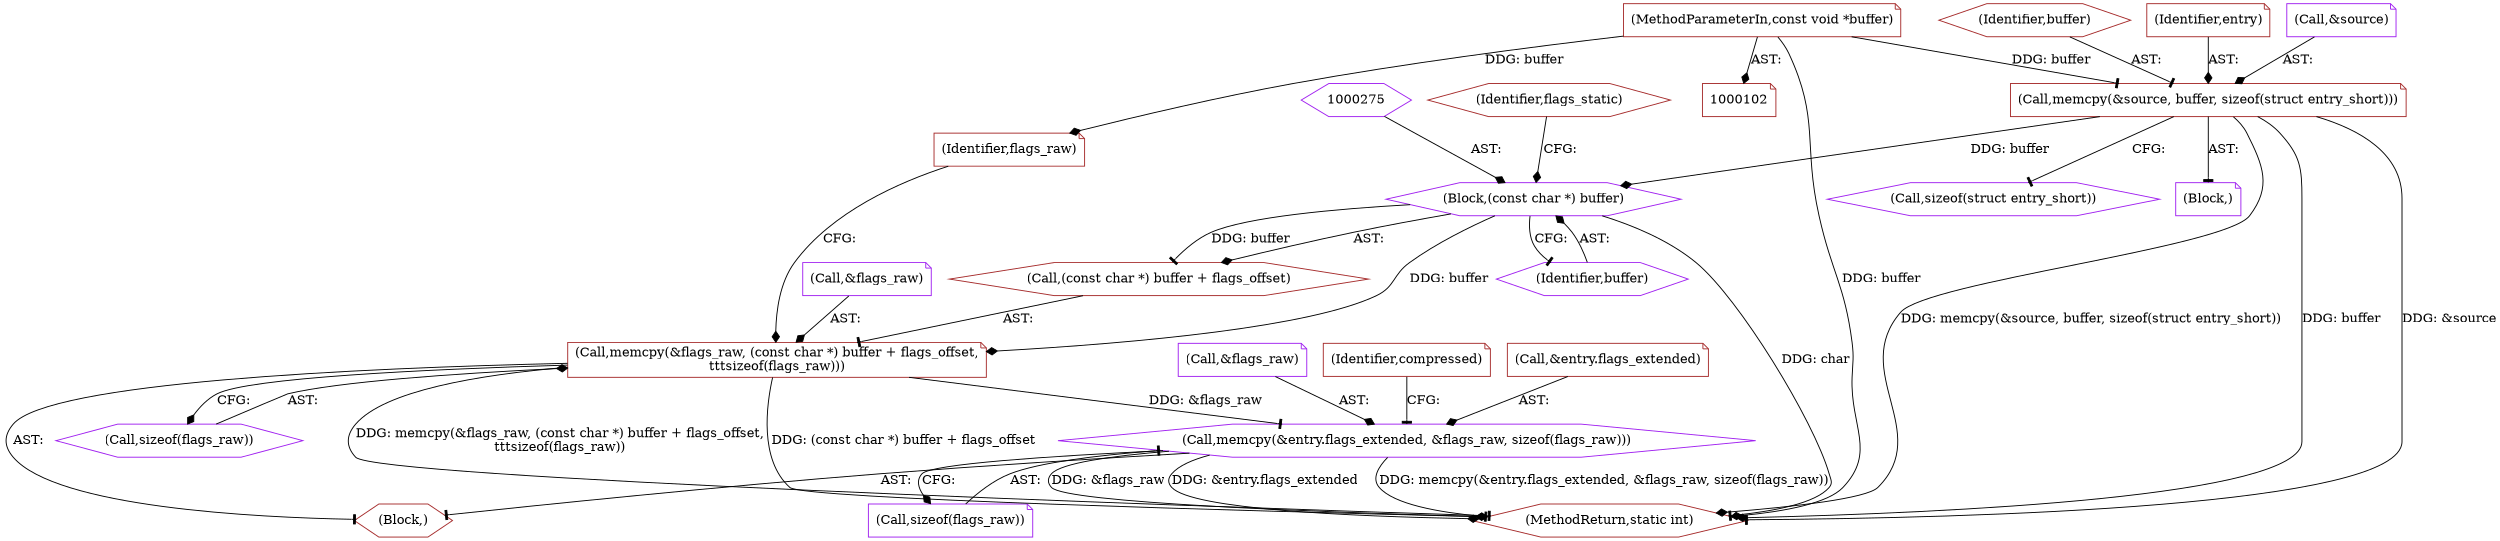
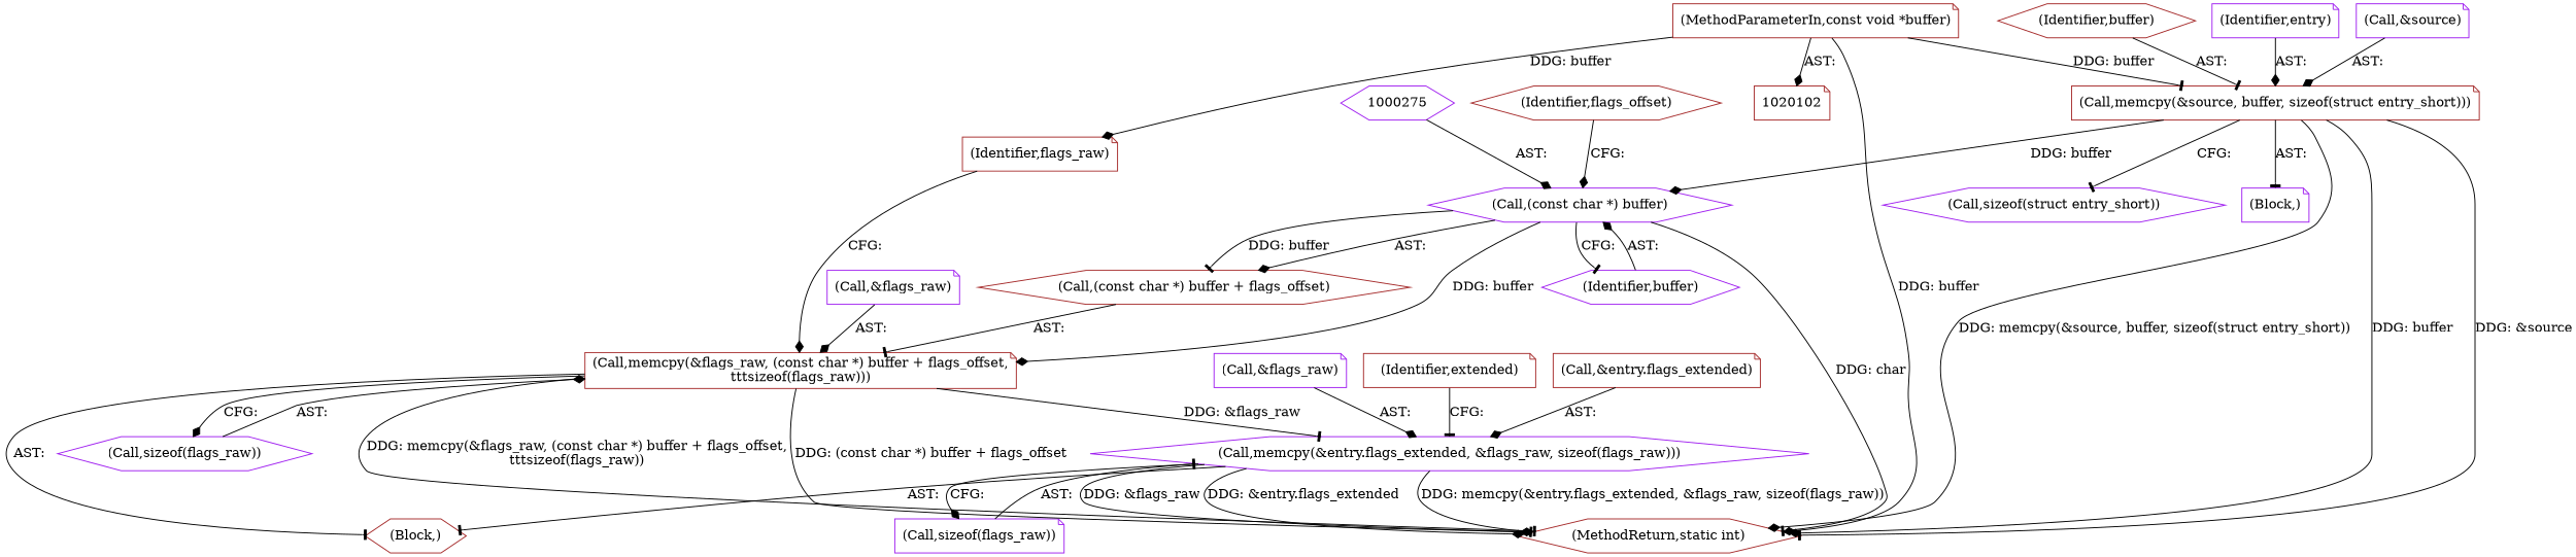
  digraph {
    node [color=brown shape=note]
    edge [arrowhead=diamond]
    n1 [color=purple label="(Call,memcpy(&entry.flags_extended, &flags_raw, sizeof(flags_raw)))" shape=hexagon]
    n2 [label="(Block,)" shape=hexagon]
    n3 [label="(MethodReturn,static int)" shape=hexagon]
    n4 [color=purple label="(Call,sizeof(flags_raw))"]
    n5 [label="(Call,memcpy(&flags_raw, (const char *) buffer + flags_offset,\n\t\t\tsizeof(flags_raw)))"]
    n6 [color=purple label="(Call,sizeof(flags_raw))" shape=hexagon]
-   n7 [color=purple label="(Block,(const char *) buffer)" shape=hexagon]
+   n7 [color=purple label="(Call,(const char *) buffer)" shape=hexagon]
    n8 [label="(Call,(const char *) buffer + flags_offset)" shape=hexagon]
    n9 [color=purple label="(Identifier,buffer)" shape=hexagon]
    n10 [label="(Call,memcpy(&source, buffer, sizeof(struct entry_short)))"]
    n11 [color=purple label="(Call,sizeof(struct entry_short))" shape=hexagon]
    n12 [color=purple label="(Block,)"]
    n13 [label="(MethodParameterIn,const void *buffer)"]
-   1000102
+   1000102 [label=1020102]
    n15 [label="(Identifier,flags_raw)"]
-   n16 [label="(Identifier,compressed)"]
+   n16 [label="(Identifier,extended)"]
    n17 [label="(Identifier,buffer)" shape=hexagon]
-   n18 [label="(Identifier,entry)"]
+   n18 [color=purple label="(Identifier,entry)"]
    n19 [color=purple label="(Call,&flags_raw)"]
    n20 [color=purple label="(Call,&source)"]
    n21 [label="(Call,&entry.flags_extended)"]
    n22 [color=purple label="(Call,&flags_raw)"]
-   n23 [label="(Identifier,flags_static)" shape=hexagon]
+   n23 [label="(Identifier,flags_offset)" shape=hexagon]
    1000275 [color=purple shape=hexagon]
    n1 -> n2 [arrowhead=tee label="AST: "]
    n1 -> n3 [label="DDG: &entry.flags_extended"]
    n1 -> n3 [arrowhead=tee label="DDG: memcpy(&entry.flags_extended, &flags_raw, sizeof(flags_raw))"]
    n1 -> n3 [label="DDG: &flags_raw"]
    n1 -> n4 [label="CFG: "]
    n4 -> n1 [arrowhead=tee label="AST: "]
    n5 -> n1 [arrowhead=tee label="DDG: &flags_raw"]
    n5 -> n2 [arrowhead=tee label="AST: "]
    n5 -> n3 [label="DDG: (const char *) buffer + flags_offset"]
    n5 -> n3 [arrowhead=tee label="DDG: memcpy(&flags_raw, (const char *) buffer + flags_offset,\n\t\t\tsizeof(flags_raw))"]
    n5 -> n6 [label="CFG: "]
    n6 -> n5 [label="AST: "]
    n7 -> n3 [arrowhead=tee label="DDG: char"]
    n7 -> n5 [label="DDG: buffer"]
    n7 -> n8 [label="AST: "]
    n7 -> n8 [arrowhead=tee label="DDG: buffer"]
    n7 -> n9 [arrowhead=tee label="CFG: "]
    n8 -> n5 [arrowhead=tee label="AST: "]
    n9 -> n7 [label="AST: "]
    n10 -> n3 [label="DDG: buffer"]
    n10 -> n3 [arrowhead=tee label="DDG: &source"]
    n10 -> n3 [label="DDG: memcpy(&source, buffer, sizeof(struct entry_short))"]
    n10 -> n7 [label="DDG: buffer"]
    n10 -> n11 [arrowhead=tee label="CFG: "]
    n10 -> n12 [arrowhead=tee label="AST: "]
    n13 -> n3 [label="DDG: buffer"]
    n13 -> n10 [arrowhead=tee label="DDG: buffer"]
    n13 -> 1000102 [label="AST: "]
    n13 -> n15 [label="DDG: buffer"]
    n15 -> n5 [label="CFG: "]
    n16 -> n1 [arrowhead=tee label="CFG: "]
    n17 -> n10 [arrowhead=tee label="AST: "]
    n18 -> n10 [label="AST: "]
    n19 -> n5 [label="AST: "]
    n20 -> n10 [label="AST: "]
    n21 -> n1 [label="AST: "]
    n22 -> n1 [label="AST: "]
    n23 -> n7 [label="CFG: "]
    1000275 -> n7 [label="AST: "]
  }
